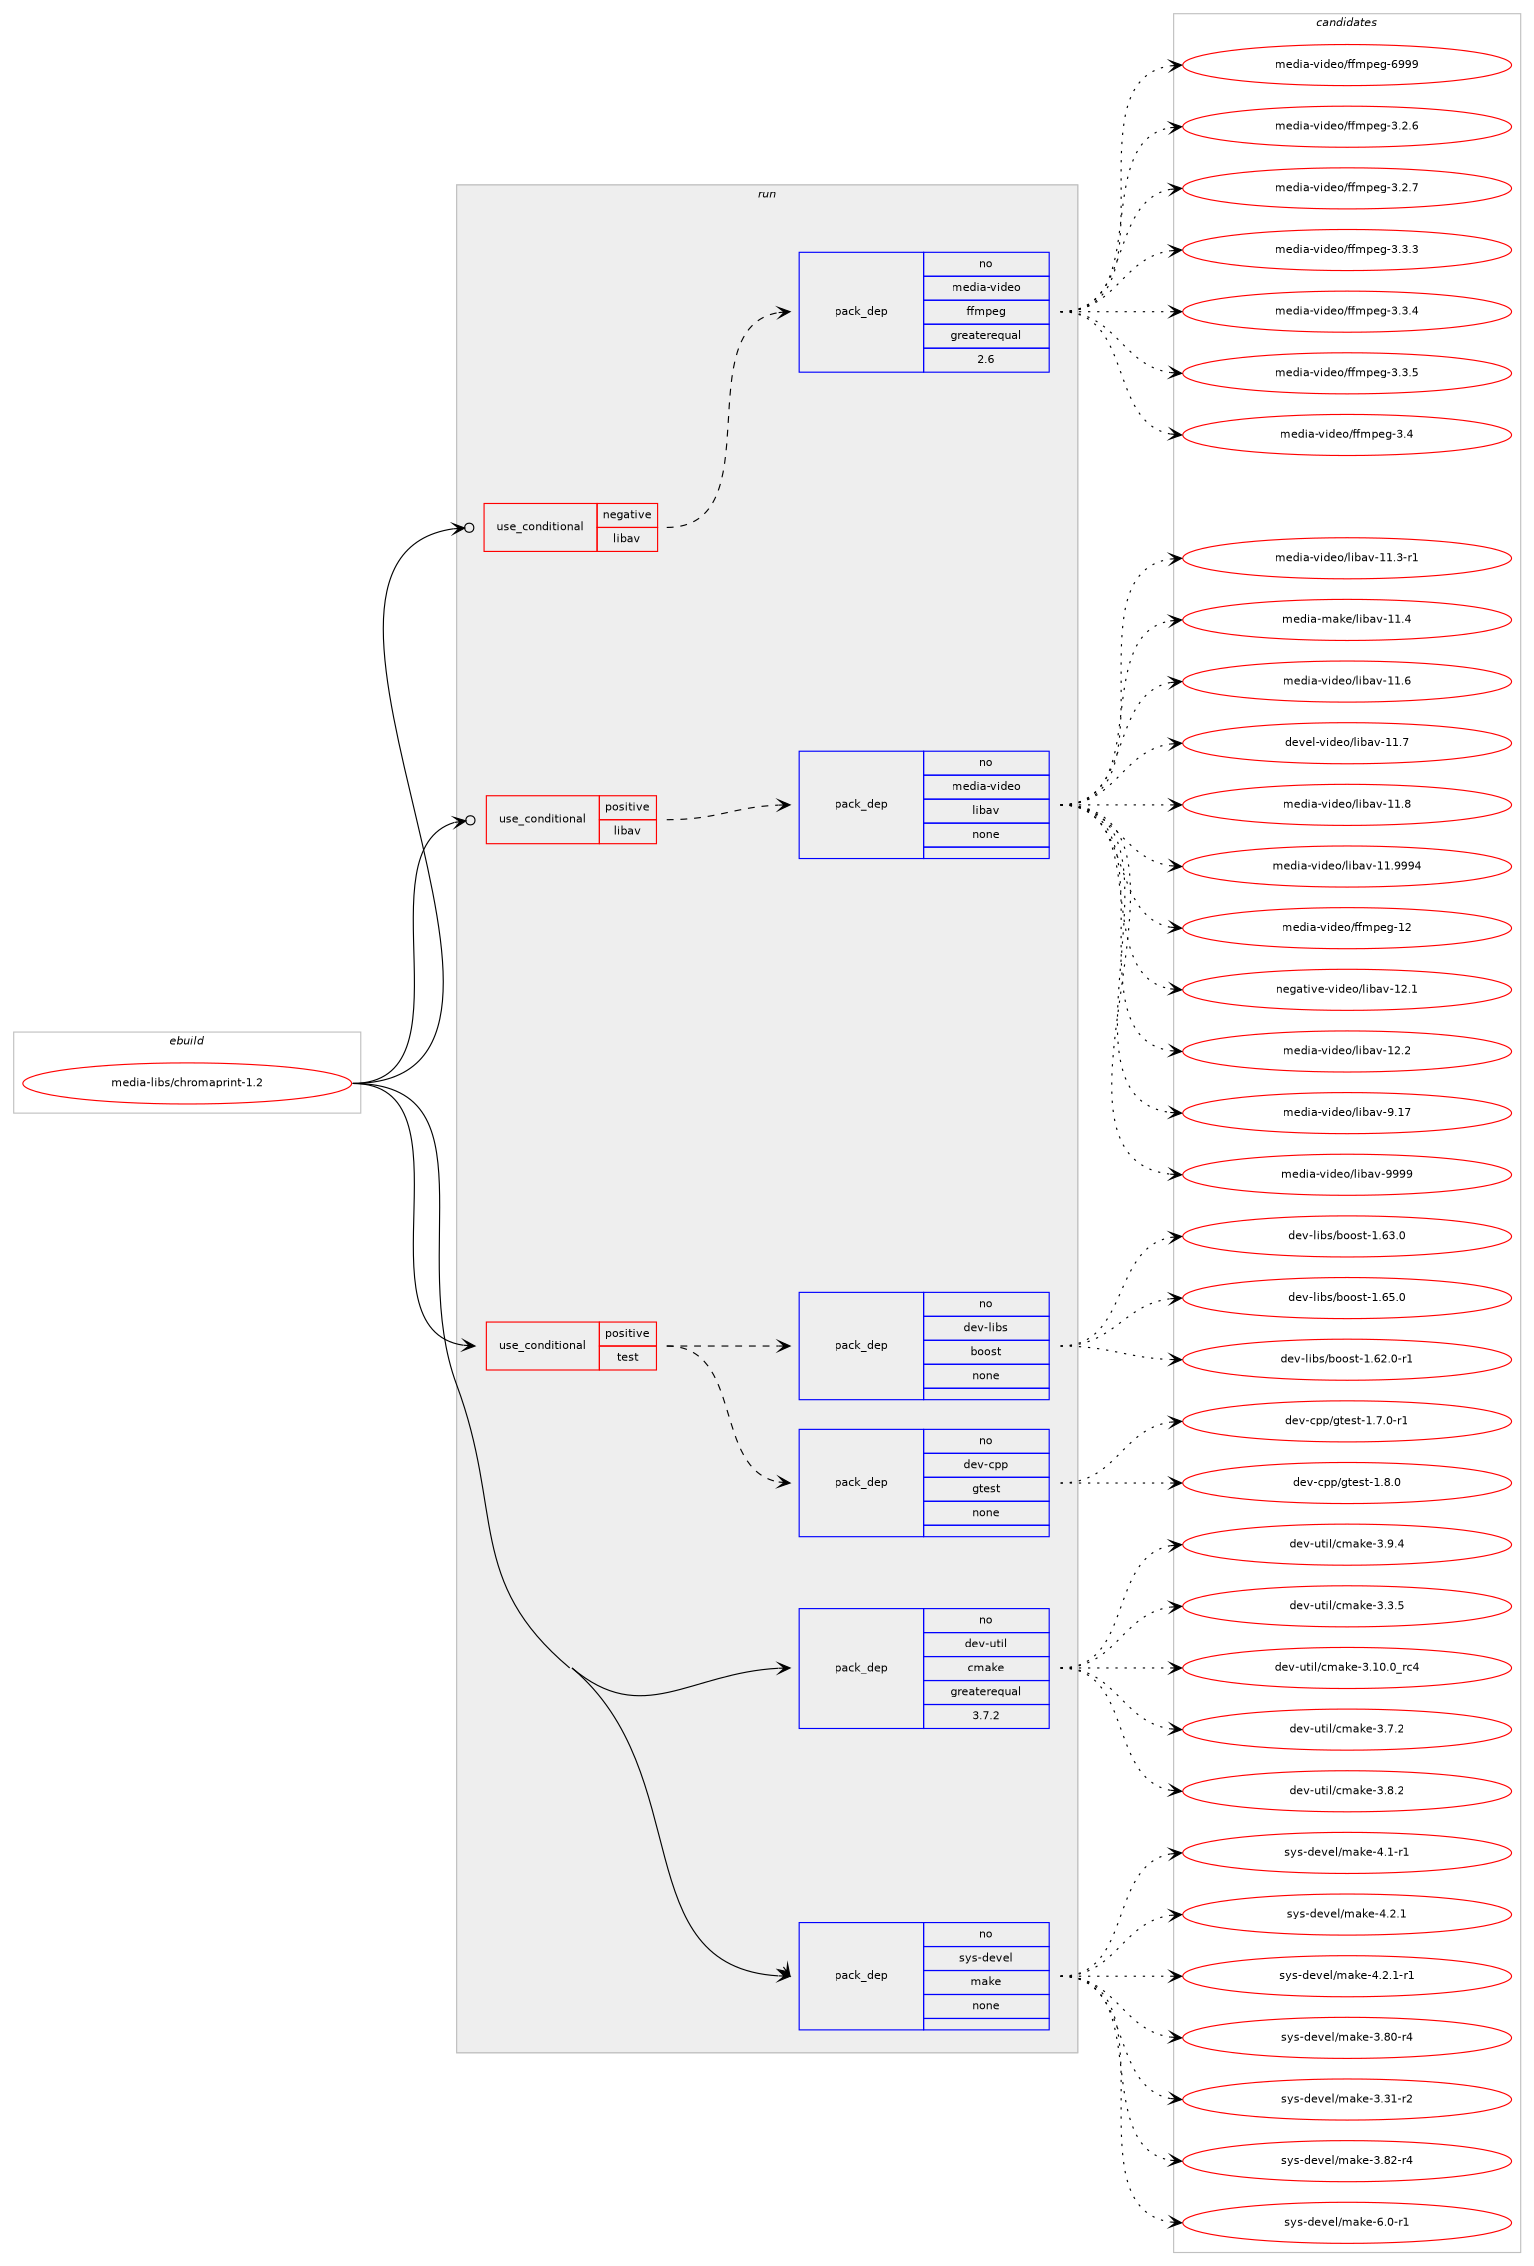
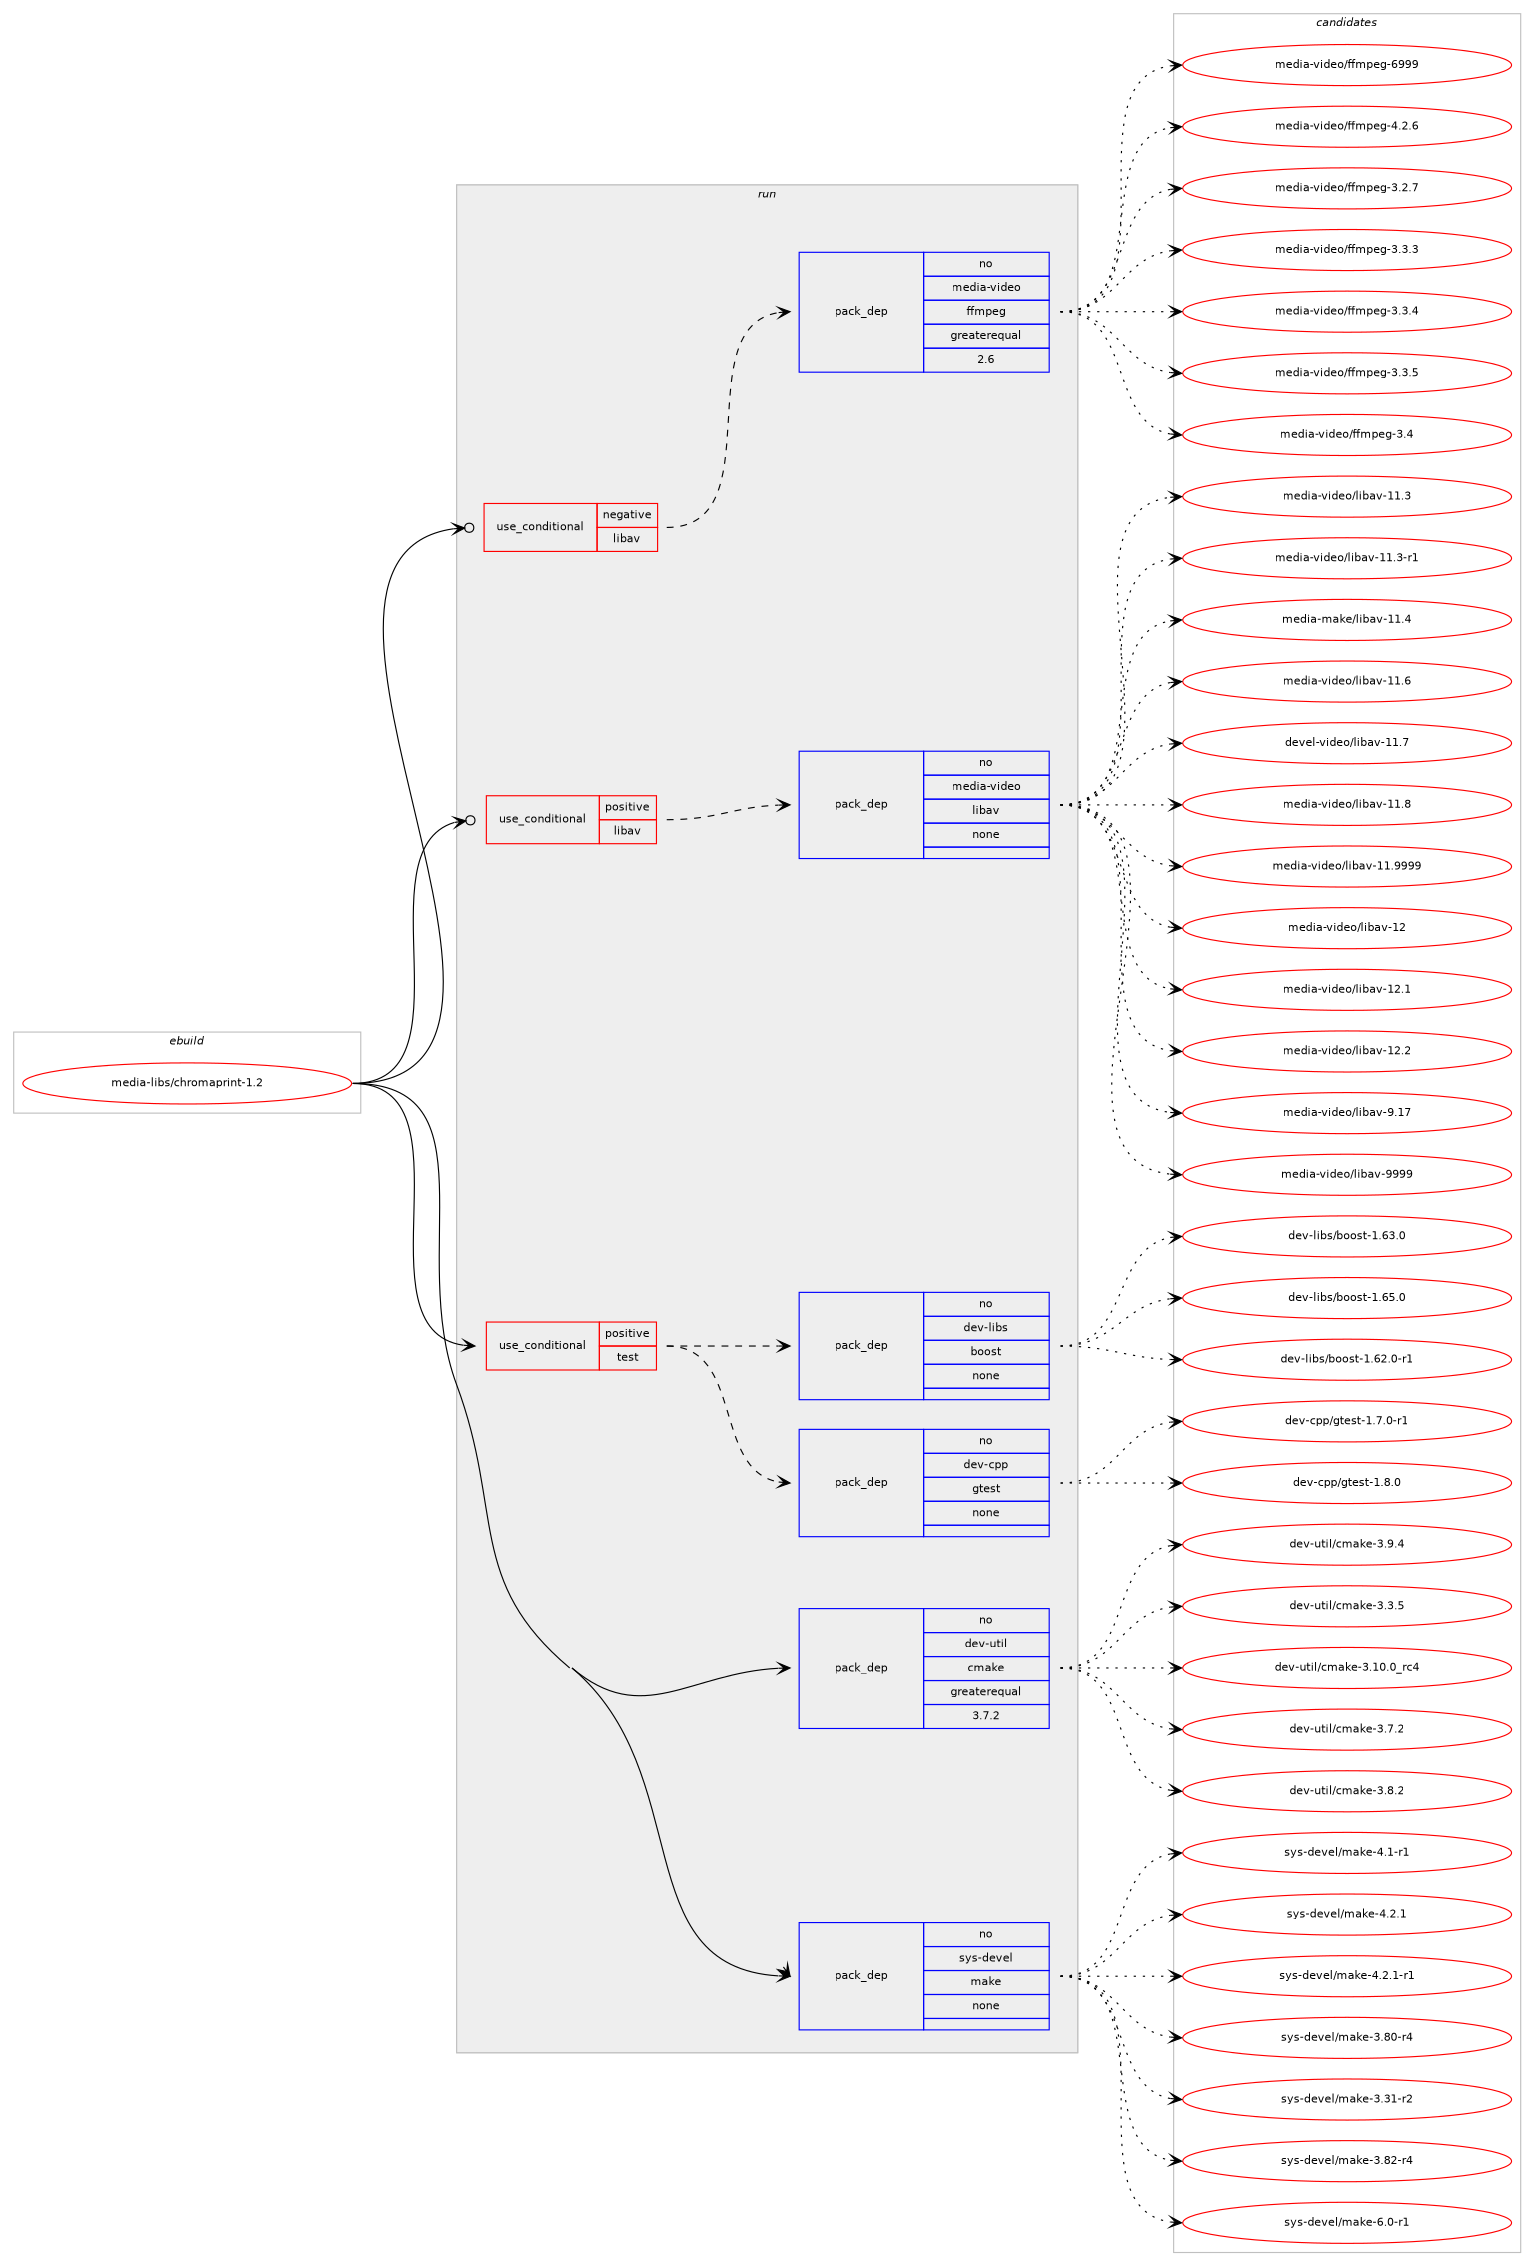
  digraph {
    compound=true
    concentrate=true
    fontname=Helvetica
    fontsize=10
    newrank=true
    rankdir=LR
    ranksep=1.5
    node [color=red fontname=Helvetica fontsize=10]
    edge [arrowhead=vee headport=w style=dotted tailport=e weight=100]
    n1 [label="media-libs/chromaprint-1.2" width=4]
    n2 [color=blue label=<<TABLE BORDER="0" CELLBORDER="1" CELLSPACING="0" CELLPADDING="4" WIDTH="220"><TR><TD ROWSPAN="6" CELLPADDING="30">pack_dep</TD></TR><TR><TD WIDTH="110">no</TD></TR><TR><TD>dev-cpp</TD></TR><TR><TD>gtest</TD></TR><TR><TD>none</TD></TR><TR><TD></TD></TR></TABLE>> shape=none]
    n3 [color=blue label=<<TABLE BORDER="0" CELLBORDER="1" CELLSPACING="0" CELLPADDING="4" WIDTH="220"><TR><TD ROWSPAN="6" CELLPADDING="30">pack_dep</TD></TR><TR><TD WIDTH="110">no</TD></TR><TR><TD>dev-libs</TD></TR><TR><TD>boost</TD></TR><TR><TD>none</TD></TR><TR><TD></TD></TR></TABLE>> shape=none]
    n4 [label=<<TABLE BORDER="0" CELLBORDER="1" CELLSPACING="0" CELLPADDING="4"><TR><TD ROWSPAN="3" CELLPADDING="10">use_conditional</TD></TR><TR><TD>positive</TD></TR><TR><TD>test</TD></TR></TABLE>> shape=none]
    n5 [color=blue label=<<TABLE BORDER="0" CELLBORDER="1" CELLSPACING="0" CELLPADDING="4" WIDTH="220"><TR><TD ROWSPAN="6" CELLPADDING="30">pack_dep</TD></TR><TR><TD WIDTH="110">no</TD></TR><TR><TD>dev-util</TD></TR><TR><TD>cmake</TD></TR><TR><TD>greaterequal</TD></TR><TR><TD>3.7.2</TD></TR></TABLE>> shape=none]
    n6 [color=blue label=<<TABLE BORDER="0" CELLBORDER="1" CELLSPACING="0" CELLPADDING="4" WIDTH="220"><TR><TD ROWSPAN="6" CELLPADDING="30">pack_dep</TD></TR><TR><TD WIDTH="110">no</TD></TR><TR><TD>sys-devel</TD></TR><TR><TD>make</TD></TR><TR><TD>none</TD></TR><TR><TD></TD></TR></TABLE>> shape=none]
    n7 [color=blue label=<<TABLE BORDER="0" CELLBORDER="1" CELLSPACING="0" CELLPADDING="4" WIDTH="220"><TR><TD ROWSPAN="6" CELLPADDING="30">pack_dep</TD></TR><TR><TD WIDTH="110">no</TD></TR><TR><TD>media-video</TD></TR><TR><TD>ffmpeg</TD></TR><TR><TD>greaterequal</TD></TR><TR><TD>2.6</TD></TR></TABLE>> shape=none]
    n8 [label=<<TABLE BORDER="0" CELLBORDER="1" CELLSPACING="0" CELLPADDING="4"><TR><TD ROWSPAN="3" CELLPADDING="10">use_conditional</TD></TR><TR><TD>negative</TD></TR><TR><TD>libav</TD></TR></TABLE>> shape=none]
    n9 [color=blue label=<<TABLE BORDER="0" CELLBORDER="1" CELLSPACING="0" CELLPADDING="4" WIDTH="220"><TR><TD ROWSPAN="6" CELLPADDING="30">pack_dep</TD></TR><TR><TD WIDTH="110">no</TD></TR><TR><TD>media-video</TD></TR><TR><TD>libav</TD></TR><TR><TD>none</TD></TR><TR><TD></TD></TR></TABLE>> shape=none]
    n10 [label=<<TABLE BORDER="0" CELLBORDER="1" CELLSPACING="0" CELLPADDING="4"><TR><TD ROWSPAN="3" CELLPADDING="10">use_conditional</TD></TR><TR><TD>positive</TD></TR><TR><TD>libav</TD></TR></TABLE>> shape=none]
    n11 [label="dev-cpp/gtest-1.7.0-r1" width=4]
    n12 [label="dev-cpp/gtest-1.8.0" width=4]
    n13 [label="dev-libs/boost-1.62.0-r1" width=4]
    n14 [label="dev-libs/boost-1.63.0" width=4]
    n15 [label="dev-libs/boost-1.65.0" width=4]
    n16 [label="dev-util/cmake-3.10.0_rc4" width=4]
    n17 [label="dev-util/cmake-3.7.2" width=4]
    n18 [label="dev-util/cmake-3.8.2" width=4]
    n19 [label="dev-util/cmake-3.9.4" width=4]
    n20 [label="dev-util/cmake-3.3.5" width=4]
    n21 [label="sys-devel/make-3.80-r4" width=4]
    n22 [label="sys-devel/make-3.31-r2" width=4]
    n23 [label="sys-devel/make-3.82-r4" width=4]
    n24 [label="sys-devel/make-6.0-r1" width=4]
    n25 [label="sys-devel/make-4.1-r1" width=4]
    n26 [label="sys-devel/make-4.2.1" width=4]
    n27 [label="sys-devel/make-4.2.1-r1" width=4]
-   n28 [label="media-video/ffmpeg-3.2.6" width=4]
+   n28 [label="media-video/ffmpeg-4.2.6" width=4]
    n29 [label="media-video/ffmpeg-3.2.7" width=4]
    n30 [label="media-video/ffmpeg-3.3.3" width=4]
    n31 [label="media-video/ffmpeg-3.3.4" width=4]
    n32 [label="media-video/ffmpeg-3.3.5" width=4]
    n33 [label="media-video/ffmpeg-3.4" width=4]
    n34 [label="media-video/ffmpeg-6999" width=4]
+   n35 [label="media-video/libav-11.3" width=4]
    n36 [label="media-video/libav-11.3-r1" width=4]
    n37 [label="media-make/libav-11.4" width=4]
    n38 [label="media-video/libav-11.6" width=4]
    n39 [label="devel-video/libav-11.7" width=4]
    n40 [label="media-video/libav-11.8" width=4]
-   n41 [label="media-video/libav-11.9994" width=4]
-   n42 [label="media-video/ffmpeg-12" width=4]
-   n43 [label="negative-video/libav-12.1" width=4]
+   n41 [label="media-video/libav-11.9999" width=4]
+   n42 [label="media-video/libav-12" width=4]
+   n43 [label="media-video/libav-12.1" width=4]
    n44 [label="media-video/libav-12.2" width=4]
    n45 [label="media-video/libav-9.17" width=4]
    n46 [label="media-video/libav-9999" width=4]
    subgraph cluster_1 {
      color=gray
      label=<<i>ebuild</i>>
      rank=same
      n1
    }
    subgraph cluster_2 {
      color=gray
      label=<<i>dependencies</i>>
      subgraph cluster_3 {
        color=gray
        fillcolor="#eeeeee"
        label=<<i>compile</i>>
        style=filled
        subgraph sub_4 {
          color=gray
          fillcolor="#eeeeee"
          label=<<i>compile</i>>
          style=filled
          n4
          subgraph sub_5 {
            color=gray
            fillcolor="#eeeeee"
            label=<<i>compile</i>>
            style=filled
            n2
          }
          subgraph sub_6 {
            color=gray
            fillcolor="#eeeeee"
            label=<<i>compile</i>>
            style=filled
            n3
          }
        }
        subgraph sub_7 {
          color=gray
          fillcolor="#eeeeee"
          label=<<i>compile</i>>
          style=filled
          n5
        }
        subgraph sub_8 {
          color=gray
          fillcolor="#eeeeee"
          label=<<i>compile</i>>
          style=filled
          n6
        }
      }
      subgraph cluster_9 {
        color=gray
        fillcolor="#eeeeee"
        label=<<i>compile and run</i>>
        style=filled
        subgraph sub_10 {
          color=gray
          fillcolor="#eeeeee"
          label=<<i>compile and run</i>>
          style=filled
          n8
          subgraph sub_11 {
            color=gray
            fillcolor="#eeeeee"
            label=<<i>compile and run</i>>
            style=filled
            n7
          }
        }
        subgraph sub_12 {
          color=gray
          fillcolor="#eeeeee"
          label=<<i>compile and run</i>>
          style=filled
          n10
          subgraph sub_13 {
            color=gray
            fillcolor="#eeeeee"
            label=<<i>compile and run</i>>
            style=filled
            n9
          }
        }
      }
      subgraph cluster_14 {
        color=gray
        fillcolor="#eeeeee"
        label=<<i>run</i>>
        style=filled
      }
    }
    subgraph cluster_15 {
      color=gray
      label=<<i>candidates</i>>
      rank=same
      subgraph sub_16 {
        color=black
        label=<<i>candidates</i>>
        nodesep=1
        rank=same
        n11
        n12
      }
      subgraph sub_17 {
        color=black
        label=<<i>candidates</i>>
        nodesep=1
        rank=same
        n13
        n14
        n15
      }
      subgraph sub_18 {
        color=black
        label=<<i>candidates</i>>
        nodesep=1
        rank=same
        n16
        n17
        n18
        n19
        n20
      }
      subgraph sub_19 {
        color=black
        label=<<i>candidates</i>>
        nodesep=1
        rank=same
        n21
        n22
        n23
        n24
        n25
        n26
        n27
      }
      subgraph sub_20 {
        color=black
        label=<<i>candidates</i>>
        nodesep=1
        rank=same
        n28
        n29
        n30
        n31
        n32
        n33
        n34
      }
      subgraph sub_21 {
        color=black
        label=<<i>candidates</i>>
        nodesep=1
        rank=same
+       n35
        n36
        n37
        n38
        n39
        n40
        n41
        n42
        n43
        n44
        n45
        n46
      }
    }
    n1 -> n4 [style=solid weight=20]
    n1 -> n5 [style=solid weight=20]
    n1 -> n6 [style=solid weight=20]
    n1 -> n8 [arrowhead=odotvee style=solid weight=20]
    n1 -> n10 [arrowhead=odotvee style=solid weight=20]
    n2 -> n11
    n2 -> n12
    n3 -> n13
    n3 -> n14
    n3 -> n15
    n4 -> n2 [style=dashed weight=20]
    n4 -> n3 [style=dashed weight=20]
    n5 -> n16
    n5 -> n17
    n5 -> n18
    n5 -> n19
    n5 -> n20
    n6 -> n21
    n6 -> n22
    n6 -> n23
    n6 -> n24
    n6 -> n25
    n6 -> n26
    n6 -> n27
    n7 -> n28
    n7 -> n29
    n7 -> n30
    n7 -> n31
    n7 -> n32
    n7 -> n33
    n7 -> n34
    n8 -> n7 [style=dashed weight=20]
+   n9 -> n35
    n9 -> n36
    n9 -> n37
    n9 -> n38
    n9 -> n39
    n9 -> n40
    n9 -> n41
    n9 -> n42
    n9 -> n43
    n9 -> n44
    n9 -> n45
    n9 -> n46
    n10 -> n9 [style=dashed weight=20]
  }
